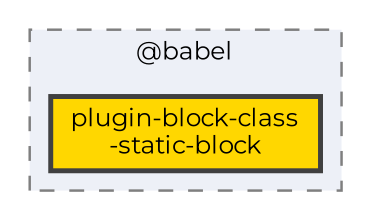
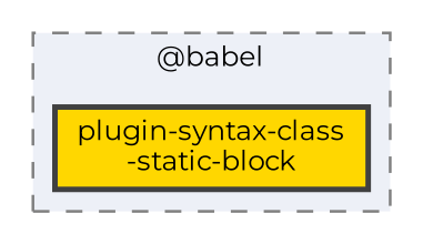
  digraph {
    compound=true
    fontname=Montserrat
-   n1 [color=grey25 fillcolor=gold fontname=Montserrat fontsize=10 height=0.2 label="plugin-block-class\l-static-block" shape=box style="filled,bold" width=0.4]
+   n1 [color=grey25 fillcolor=gold fontname=Montserrat fontsize=10 height=0.2 label="plugin-syntax-class\l-static-block" shape=box style="filled,bold" width=0.4]
    subgraph cluster_1 {
      bgcolor="#edf0f7"
      fontsize=10
      label="@babel"
      pencolor=grey50
      style="filled,dashed"
      n1
    }
  }
